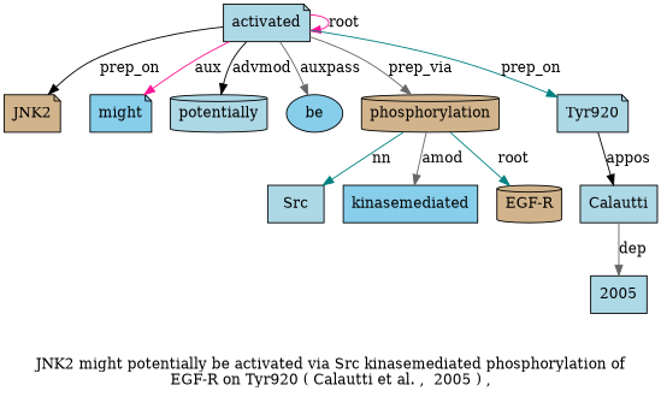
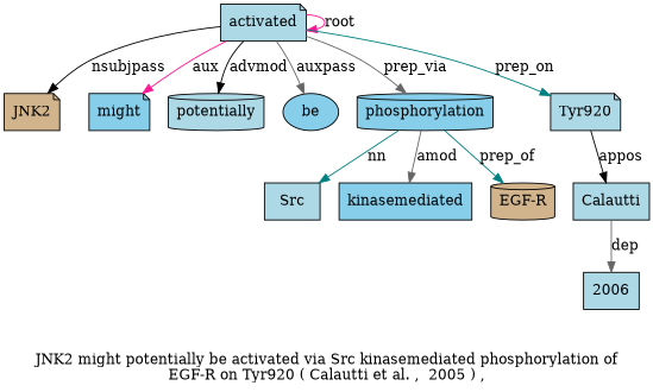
  digraph {
    label="JNK2 might potentially be activated via Src kinasemediated phosphorylation of\nEGF-R on Tyr920 ( Calautti et al. ,  2005 ) ,"
    node [fillcolor=lightblue shape=note style=filled]
    edge [color=gray40]
    n1 [label=activated]
    n2 [fillcolor=tan label=JNK2]
    n3 [fillcolor=skyblue label=might]
    n4 [label=potentially shape=cylinder]
    n5 [fillcolor=skyblue label=be shape=ellipse]
-   n6 [fillcolor=tan label=phosphorylation shape=cylinder]
+   n6 [fillcolor=skyblue label=phosphorylation shape=cylinder]
    n7 [label=Tyr920]
    n8 [label=Src shape=box]
    n9 [fillcolor=skyblue label=kinasemediated shape=box]
    n10 [fillcolor=tan label="EGF-R" shape=cylinder]
    n11 [label=Calautti shape=box]
-   n12 [label=2005 shape=box]
+   n12 [label=2006 shape=box]
    n1 -> n1 [color=deeppink label=root]
-   n1 -> n2 [color=black label=prep_on]
+   n1 -> n2 [color=black label=nsubjpass]
    n1 -> n3 [color=deeppink label=aux]
    n1 -> n4 [color=black label=advmod]
    n1 -> n5 [label=auxpass]
    n1 -> n6 [label=prep_via]
    n1 -> n7 [color=teal label=prep_on]
    n6 -> n8 [color=teal label=nn]
    n6 -> n9 [label=amod]
-   n6 -> n10 [color=teal label=root]
+   n6 -> n10 [color=teal label=prep_of]
    n7 -> n11 [color=black label=appos]
    n11 -> n12 [label=dep]
  }
